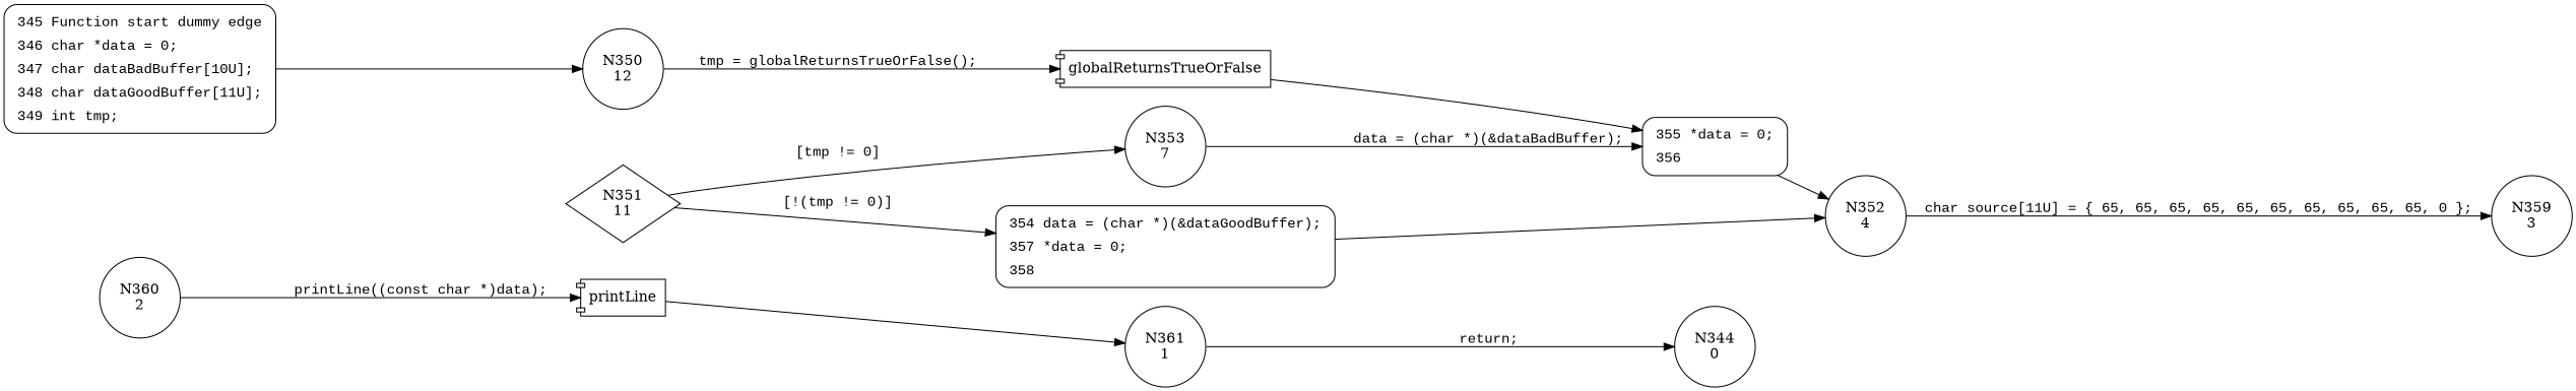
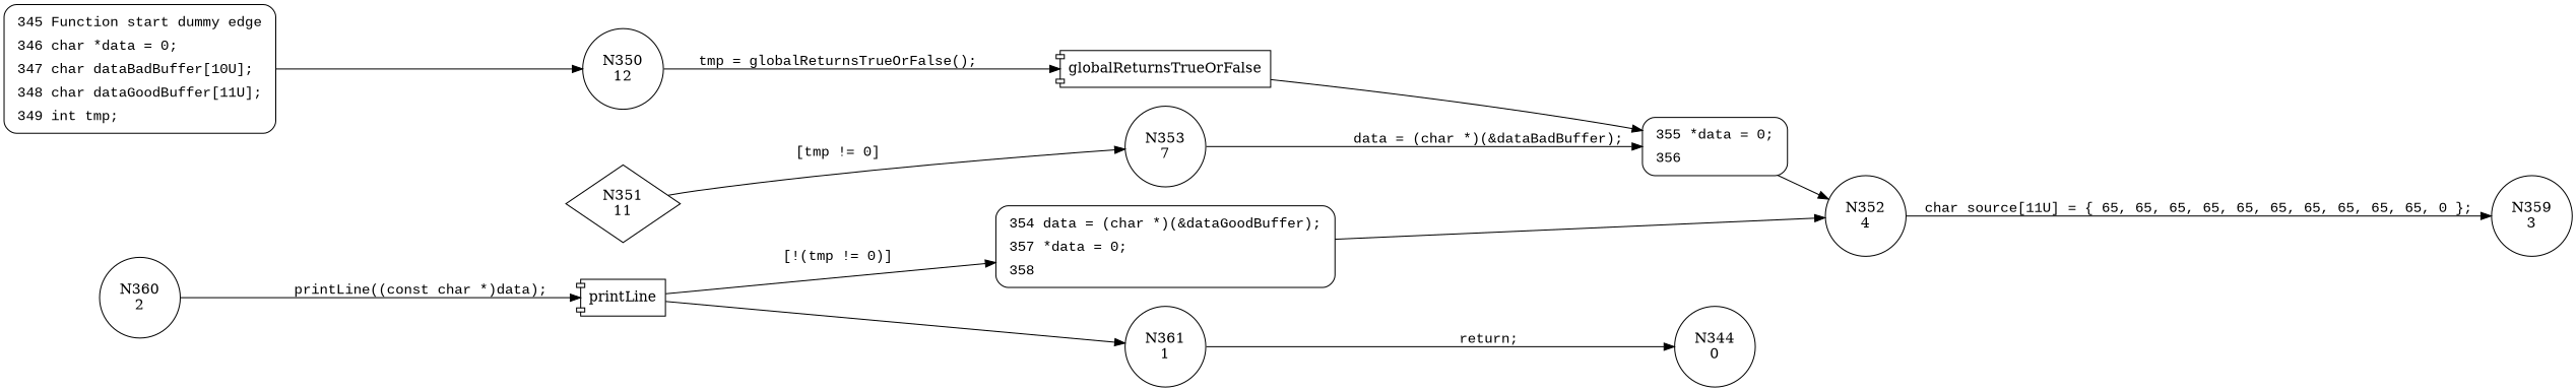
  digraph {
    rankdir=LR
    node [shape=circle]
    edge [fontname="Courier New"]
    n1 [label="N350\n12"]
    n2 [label=globalReturnsTrueOrFalse shape=component]
    n3 [fillcolor=white fontname="Courier New" label=<<table border="0" cellborder="0" cellpadding="3" bgcolor="white"><tr><td align="right">355</td><td align="left">*data = 0;</td></tr><tr><td align="right">356</td><td align="left"></td></tr></table>> penwidth=1 shape=Mrecord style="filled,bold"]
    n4 [label="N351\n11" shape=diamond]
    n5 [label="N353\n7"]
    n6 [fillcolor=white fontname="Courier New" label=<<table border="0" cellborder="0" cellpadding="3" bgcolor="white"><tr><td align="right">354</td><td align="left">data = (char *)(&amp;dataGoodBuffer);</td></tr><tr><td align="right">357</td><td align="left">*data = 0;</td></tr><tr><td align="right">358</td><td align="left"></td></tr></table>> penwidth=1 shape=Mrecord style="filled,bold"]
    n7 [label="N352\n4"]
    n8 [label="N359\n3"]
    n9 [label="N360\n2"]
    n10 [label=printLine shape=component]
    n11 [label="N361\n1"]
    n12 [label="N344\n0"]
    n13 [fillcolor=white fontname="Courier New" label=<<table border="0" cellborder="0" cellpadding="3" bgcolor="white"><tr><td align="right">345</td><td align="left">Function start dummy edge</td></tr><tr><td align="right">346</td><td align="left">char *data = 0;</td></tr><tr><td align="right">347</td><td align="left">char dataBadBuffer[10U];</td></tr><tr><td align="right">348</td><td align="left">char dataGoodBuffer[11U];</td></tr><tr><td align="right">349</td><td align="left">int tmp;</td></tr></table>> penwidth=1 shape=Mrecord style="filled,bold"]
    n1 -> n2 [label="tmp = globalReturnsTrueOrFalse();"]
    n2 -> n3
    n3 -> n7 [fontname=""]
    n4 -> n5 [label="[tmp != 0]"]
-   n4 -> n6 [label="[!(tmp != 0)]"]
+   n10 -> n6 [label="[!(tmp != 0)]"]
    n5 -> n3 [label="data = (char *)(&dataBadBuffer);"]
    n6 -> n7 [fontname=""]
    n7 -> n8 [label="char source[11U] = { 65, 65, 65, 65, 65, 65, 65, 65, 65, 65, 0 };"]
    n9 -> n10 [label="printLine((const char *)data);"]
    n10 -> n11
    n11 -> n12 [label="return;"]
    n13 -> n1 [fontname=""]
  }
